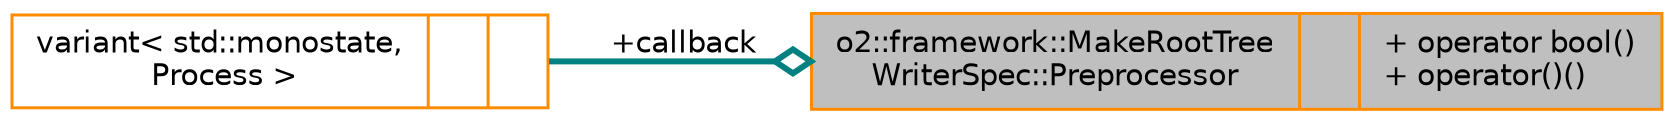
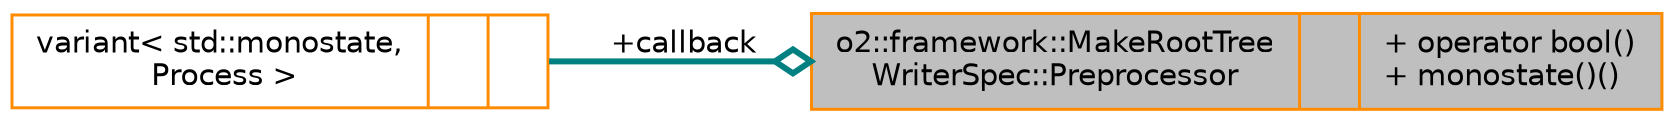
  digraph {
    rankdir=LR
    node [color=darkorange fontname=Helvetica fontsize=10 shape=record]
-   n1 [fillcolor=grey75 fontcolor=black height=0.2 label="{o2::framework::MakeRootTree\lWriterSpec::Preprocessor\n||+ operator bool()\l+ operator()()\l}" style=filled width=0.4]
+   n1 [fillcolor=grey75 fontcolor=black height=0.2 label="{o2::framework::MakeRootTree\lWriterSpec::Preprocessor\n||+ operator bool()\l+ monostate()()\l}" style=filled width=0.4]
    n2 [height=0.2 label="{variant\< std::monostate,\l Process \>\n||}" width=0.4]
    n2 -> n1 [arrowhead=odiamond color=teal fontname=Helvetica fontsize=10 label=" +callback" labelfontname=Helvetica labelfontsize=10 style=bold]
  }
